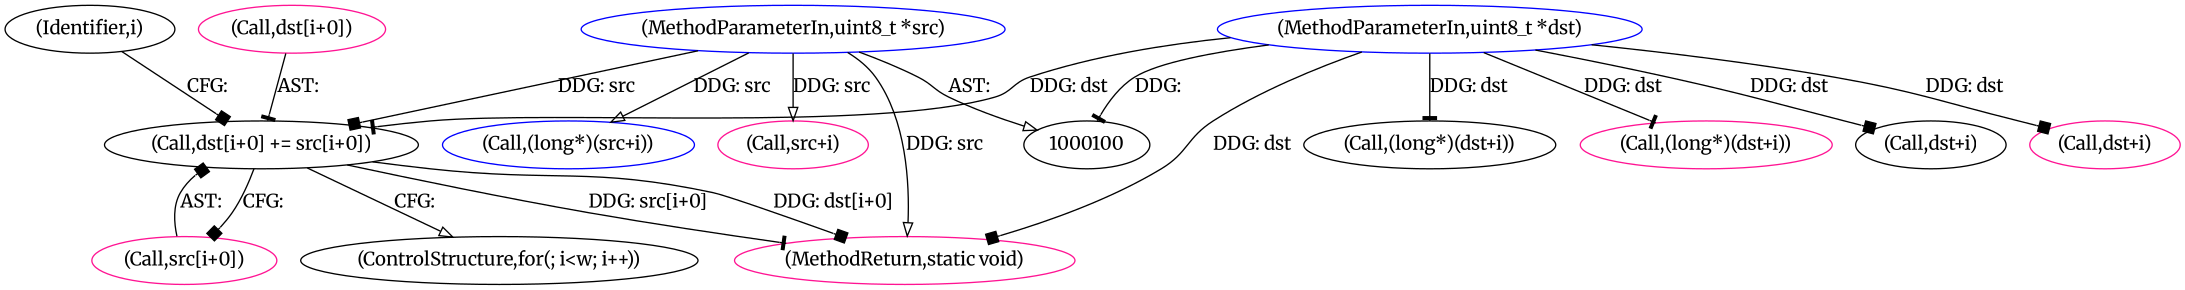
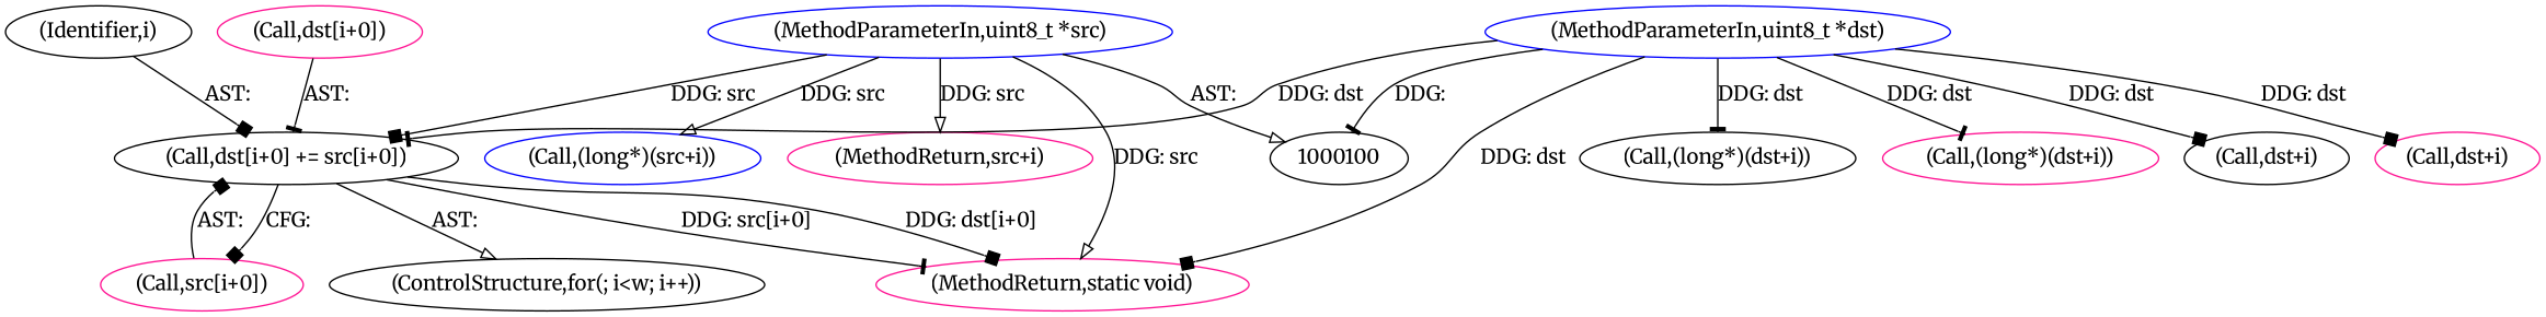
  digraph {
    fontname=Merriweather
    node [color=black fontname=Merriweather]
    edge [arrowhead=box fontname=Merriweather]
    n1 [label="(Call,dst[i+0] += src[i+0])"]
    n2 [label="(ControlStructure,for(; i<w; i++))"]
    n3 [color=deeppink label="(MethodReturn,static void)"]
    n4 [color=deeppink label="(Call,src[i+0])"]
    n5 [color=blue label="(MethodParameterIn,uint8_t *src)"]
-   n6 [color=deeppink label="(Call,src+i)"]
+   n6 [color=deeppink label="(MethodReturn,src+i)"]
    n7 [color=blue label="(Call,(long*)(src+i))"]
    1000100
    n9 [color=blue label="(MethodParameterIn,uint8_t *dst)"]
    n10 [label="(Call,(long*)(dst+i))"]
    n11 [color=deeppink label="(Call,(long*)(dst+i))"]
    n12 [label="(Call,dst+i)"]
    n13 [color=deeppink label="(Call,dst+i)"]
    n14 [label="(Identifier,i)"]
    n15 [color=deeppink label="(Call,dst[i+0])"]
-   n1 -> n2 [arrowhead=onormal label="CFG: "]
+   n1 -> n2 [arrowhead=onormal label="AST: "]
    n1 -> n3 [label="DDG: dst[i+0]"]
    n1 -> n3 [arrowhead=tee label="DDG: src[i+0]"]
    n1 -> n4 [label="CFG: "]
    n4 -> n1 [label="AST: "]
    n5 -> n1 [label="DDG: src"]
    n5 -> n3 [arrowhead=onormal label="DDG: src"]
    n5 -> n6 [arrowhead=onormal label="DDG: src"]
    n5 -> n7 [arrowhead=onormal label="DDG: src"]
    n5 -> 1000100 [arrowhead=onormal label="AST: "]
    n9 -> n1 [arrowhead=tee label="DDG: dst"]
    n9 -> n3 [label="DDG: dst"]
    n9 -> 1000100 [arrowhead=tee label="DDG: "]
    n9 -> n10 [arrowhead=tee label="DDG: dst"]
    n9 -> n11 [arrowhead=tee label="DDG: dst"]
    n9 -> n12 [label="DDG: dst"]
    n9 -> n13 [label="DDG: dst"]
-   n14 -> n1 [label="CFG: "]
+   n14 -> n1 [label="AST: "]
    n15 -> n1 [arrowhead=tee label="AST: "]
  }
